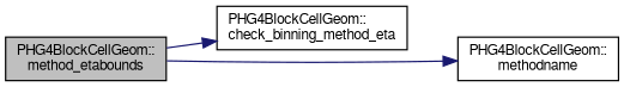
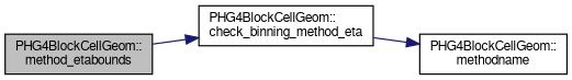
  digraph {
    rankdir=LR
    node [color=black fontname=FreeSans fontsize=10 shape=record]
    edge [color=midnightblue fontname=FreeSans fontsize=10 labelfontname=FreeSans labelfontsize=10 style=solid]
    n1 [fillcolor=grey75 fontcolor=black height=0.2 label="PHG4BlockCellGeom::\lmethod_etabounds" style=filled width=0.4]
    n2 [height=0.2 label="PHG4BlockCellGeom::\lcheck_binning_method_eta" width=0.4]
    n3 [height=0.2 label="PHG4BlockCellGeom::\lmethodname" width=0.4]
    n1 -> n2
-   n1 -> n3
+   n2 -> n3
  }
